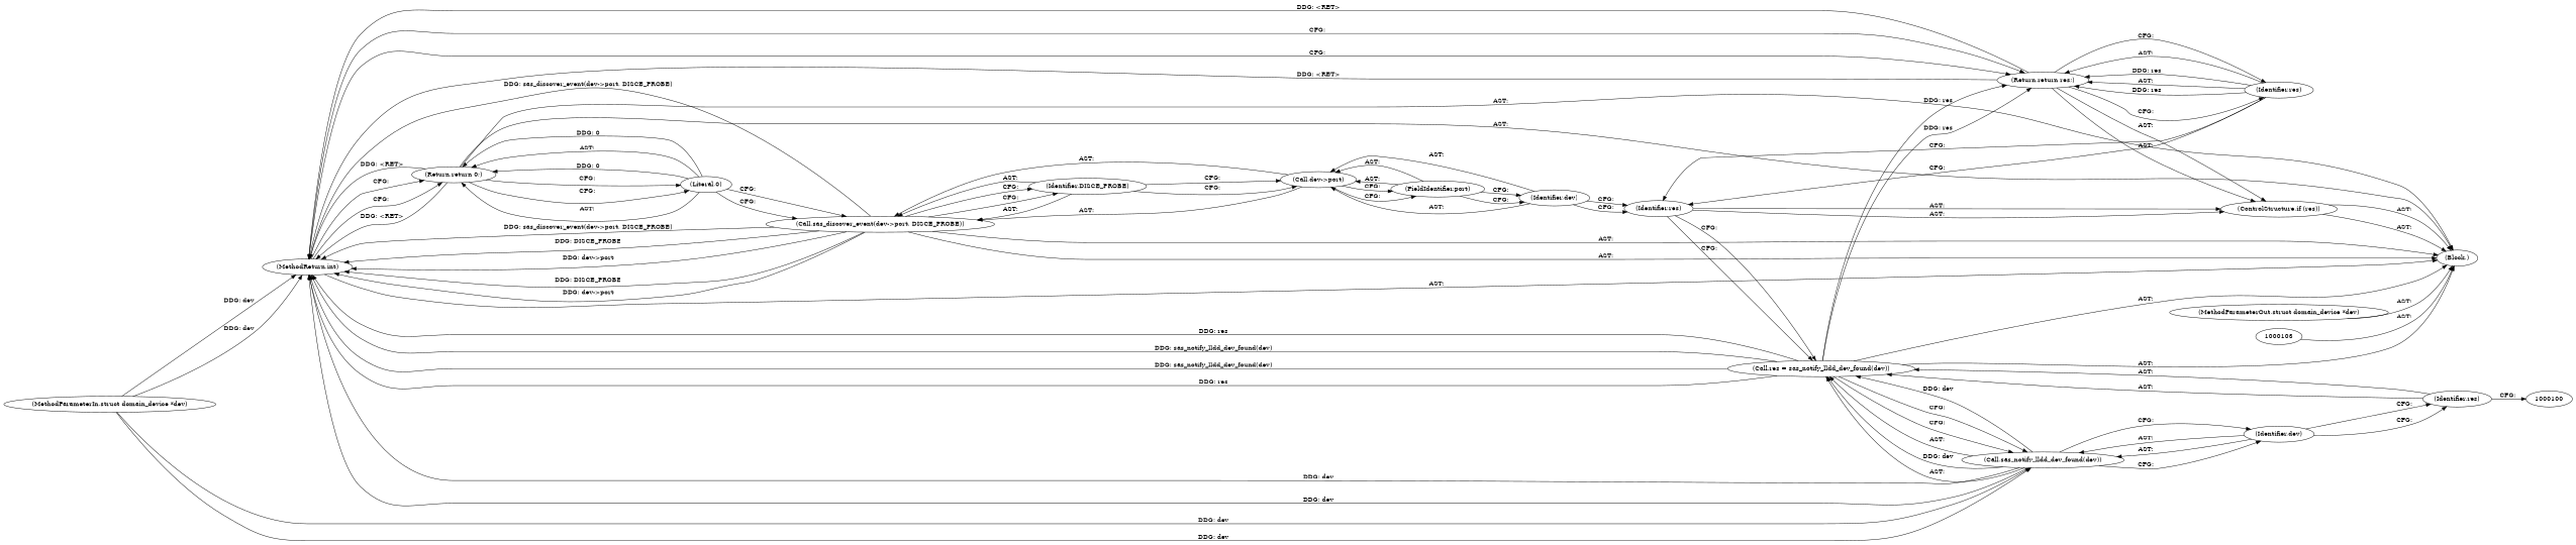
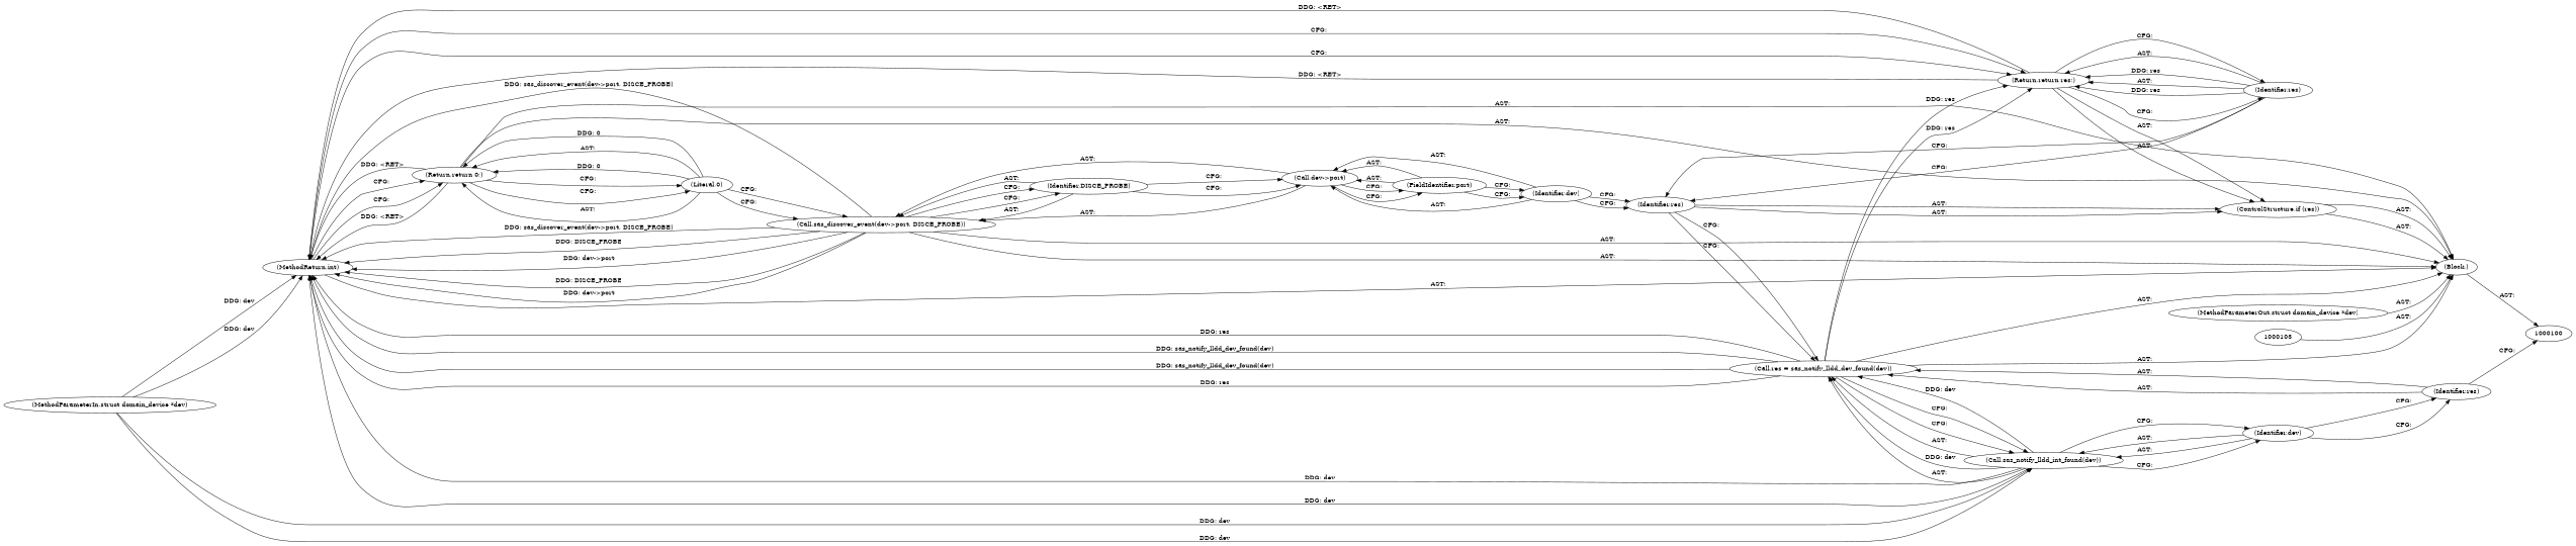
  digraph {
    rankdir=LR
    n1 [label="(MethodReturn,int)"]
    n2 [label="(Return,return 0;)"]
    n3 [label="(Return,return res;)"]
    n4 [label="(Block,)"]
    n5 [label="(Literal,0)"]
    n6 [label="(ControlStructure,if (res))"]
    n7 [label="(Identifier,res)"]
    n8 [label="(MethodParameterIn,struct domain_device *dev)"]
-   n9 [label="(Call,sas_notify_lldd_dev_found(dev))"]
+   n9 [label="(Call,sas_notify_lldd_int_found(dev))"]
    n10 [label="(Call,res = sas_notify_lldd_dev_found(dev))"]
    n11 [label="(Identifier,dev)"]
    n12 [label="(MethodParameterOut,struct domain_device *dev)"]
    n13 [label="(Call,sas_discover_event(dev->port, DISCE_PROBE))"]
    1000100
    n15 [label="(Identifier,DISCE_PROBE)"]
    n16 [label="(Identifier,res)"]
    n17 [label="(Identifier,res)"]
    n18 [label="(Call,dev->port)"]
    n19 [label="(FieldIdentifier,port)"]
    n20 [label="(Identifier,dev)"]
    1000103
    n1 -> n2 [label="CFG: "]
    n1 -> n2 [label="CFG: "]
    n1 -> n3 [label="CFG: "]
    n1 -> n3 [label="CFG: "]
    n1 -> n4 [label="AST: "]
    n2 -> n1 [label="DDG: <RET>"]
    n2 -> n1 [label="DDG: <RET>"]
    n2 -> n4 [label="AST: "]
    n2 -> n4 [label="AST: "]
    n2 -> n5 [label="CFG: "]
    n2 -> n5 [label="CFG: "]
    n3 -> n1 [label="DDG: <RET>"]
    n3 -> n1 [label="DDG: <RET>"]
    n3 -> n6 [label="AST: "]
    n3 -> n6 [label="AST: "]
    n3 -> n7 [label="CFG: "]
    n3 -> n7 [label="CFG: "]
+   n4 -> 1000100 [label="AST: "]
    n5 -> n2 [label="AST: "]
    n5 -> n2 [label="DDG: 0"]
    n5 -> n2 [label="AST: "]
    n5 -> n2 [label="DDG: 0"]
    n5 -> n13 [label="CFG: "]
    n5 -> n13 [label="CFG: "]
    n6 -> n4 [label="AST: "]
    n6 -> n4 [label="AST: "]
    n7 -> n3 [label="AST: "]
    n7 -> n3 [label="DDG: res"]
    n7 -> n3 [label="AST: "]
    n7 -> n3 [label="DDG: res"]
    n7 -> n17 [label="CFG: "]
    n7 -> n17 [label="CFG: "]
    n8 -> n1 [label="DDG: dev"]
    n8 -> n1 [label="DDG: dev"]
    n8 -> n9 [label="DDG: dev"]
    n8 -> n9 [label="DDG: dev"]
    n9 -> n1 [label="DDG: dev"]
    n9 -> n1 [label="DDG: dev"]
    n9 -> n10 [label="AST: "]
    n9 -> n10 [label="DDG: dev"]
    n9 -> n10 [label="AST: "]
    n9 -> n10 [label="DDG: dev"]
    n9 -> n11 [label="CFG: "]
    n9 -> n11 [label="CFG: "]
    n10 -> n1 [label="DDG: res"]
    n10 -> n1 [label="DDG: sas_notify_lldd_dev_found(dev)"]
    n10 -> n1 [label="DDG: res"]
    n10 -> n1 [label="DDG: sas_notify_lldd_dev_found(dev)"]
    n10 -> n3 [label="DDG: res"]
    n10 -> n3 [label="DDG: res"]
    n10 -> n4 [label="AST: "]
    n10 -> n4 [label="AST: "]
    n10 -> n9 [label="CFG: "]
    n10 -> n9 [label="CFG: "]
    n11 -> n9 [label="AST: "]
    n11 -> n9 [label="AST: "]
    n11 -> n16 [label="CFG: "]
    n11 -> n16 [label="CFG: "]
    n12 -> n4 [label="AST: "]
    n13 -> n1 [label="DDG: sas_discover_event(dev->port, DISCE_PROBE)"]
    n13 -> n1 [label="DDG: DISCE_PROBE"]
    n13 -> n1 [label="DDG: dev->port"]
    n13 -> n1 [label="DDG: sas_discover_event(dev->port, DISCE_PROBE)"]
    n13 -> n1 [label="DDG: DISCE_PROBE"]
    n13 -> n1 [label="DDG: dev->port"]
    n13 -> n4 [label="AST: "]
    n13 -> n4 [label="AST: "]
    n13 -> n15 [label="CFG: "]
    n13 -> n15 [label="CFG: "]
    n15 -> n13 [label="AST: "]
    n15 -> n13 [label="AST: "]
    n15 -> n18 [label="CFG: "]
    n15 -> n18 [label="CFG: "]
    n16 -> n10 [label="AST: "]
    n16 -> n10 [label="AST: "]
    n16 -> 1000100 [label="CFG: "]
    n17 -> n6 [label="AST: "]
    n17 -> n6 [label="AST: "]
    n17 -> n10 [label="CFG: "]
    n17 -> n10 [label="CFG: "]
    n18 -> n13 [label="AST: "]
    n18 -> n13 [label="AST: "]
    n18 -> n19 [label="CFG: "]
    n18 -> n19 [label="CFG: "]
    n19 -> n18 [label="AST: "]
    n19 -> n18 [label="AST: "]
    n19 -> n20 [label="CFG: "]
    n19 -> n20 [label="CFG: "]
    n20 -> n17 [label="CFG: "]
    n20 -> n17 [label="CFG: "]
    n20 -> n18 [label="AST: "]
    n20 -> n18 [label="AST: "]
    1000103 -> n4 [label="AST: "]
  }
